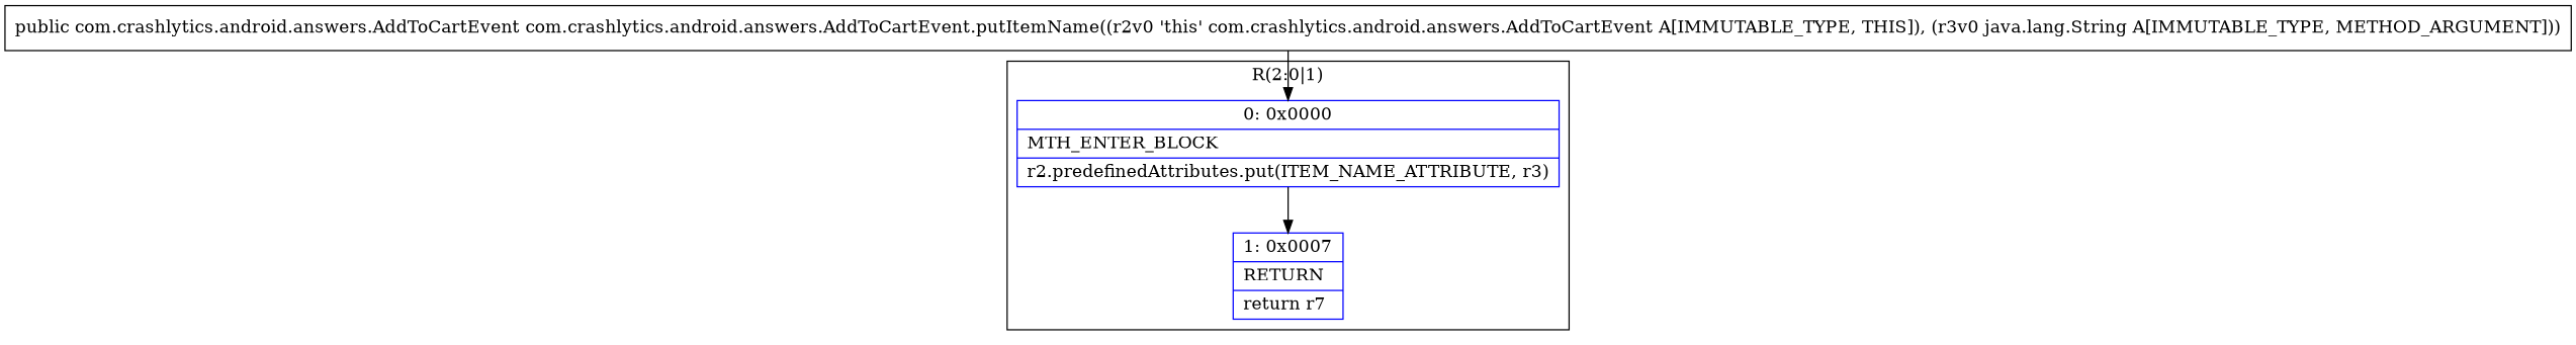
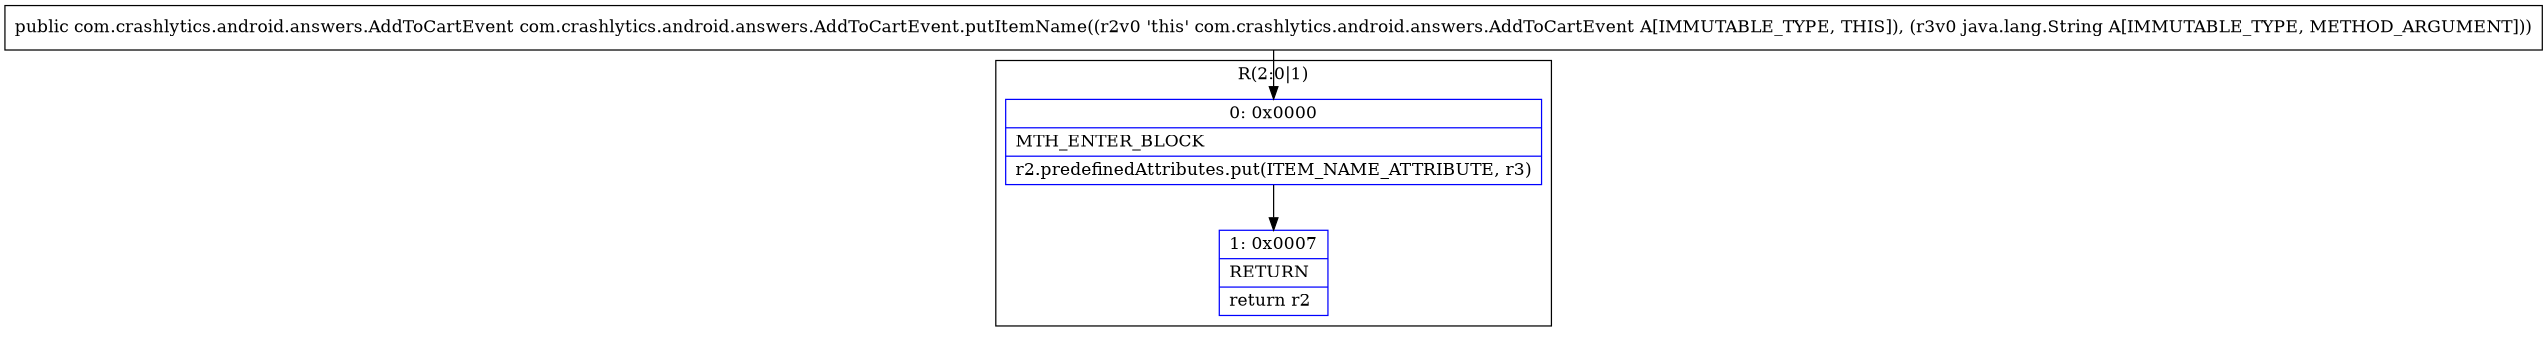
  digraph {
    node [color=blue shape=record]
    n1 [label="{0\:\ 0x0000|MTH_ENTER_BLOCK\l|r2.predefinedAttributes.put(ITEM_NAME_ATTRIBUTE, r3)\l}"]
-   n2 [label="{1\:\ 0x0007|RETURN\l|return r7\l}"]
+   n2 [label="{1\:\ 0x0007|RETURN\l|return r2\l}"]
    n3 [label="{public com.crashlytics.android.answers.AddToCartEvent com.crashlytics.android.answers.AddToCartEvent.putItemName((r2v0 'this' com.crashlytics.android.answers.AddToCartEvent A[IMMUTABLE_TYPE, THIS]), (r3v0 java.lang.String A[IMMUTABLE_TYPE, METHOD_ARGUMENT])) }" color=""]
    subgraph cluster_1 {
      label="R(2:0|1)"
      n1
      n2
    }
    n1 -> n2
    n3 -> n1
  }
